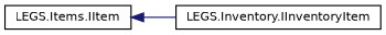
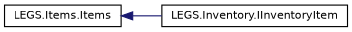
  digraph {
    rankdir=LR
    node [color=black fillcolor=white fontname=Helvetica fontsize=10 shape=record style=filled]
-   n1 [height=0.2 label="LEGS.Items.IItem" width=0.4]
+   n1 [height=0.2 label="LEGS.Items.Items" width=0.4]
    n2 [height=0.2 label="LEGS.Inventory.IInventoryItem" width=0.4]
    n1 -> n2 [color=midnightblue dir=back fontname=Helvetica fontsize=10 labelfontname=Helvetica labelfontsize=10 style=solid]
  }
